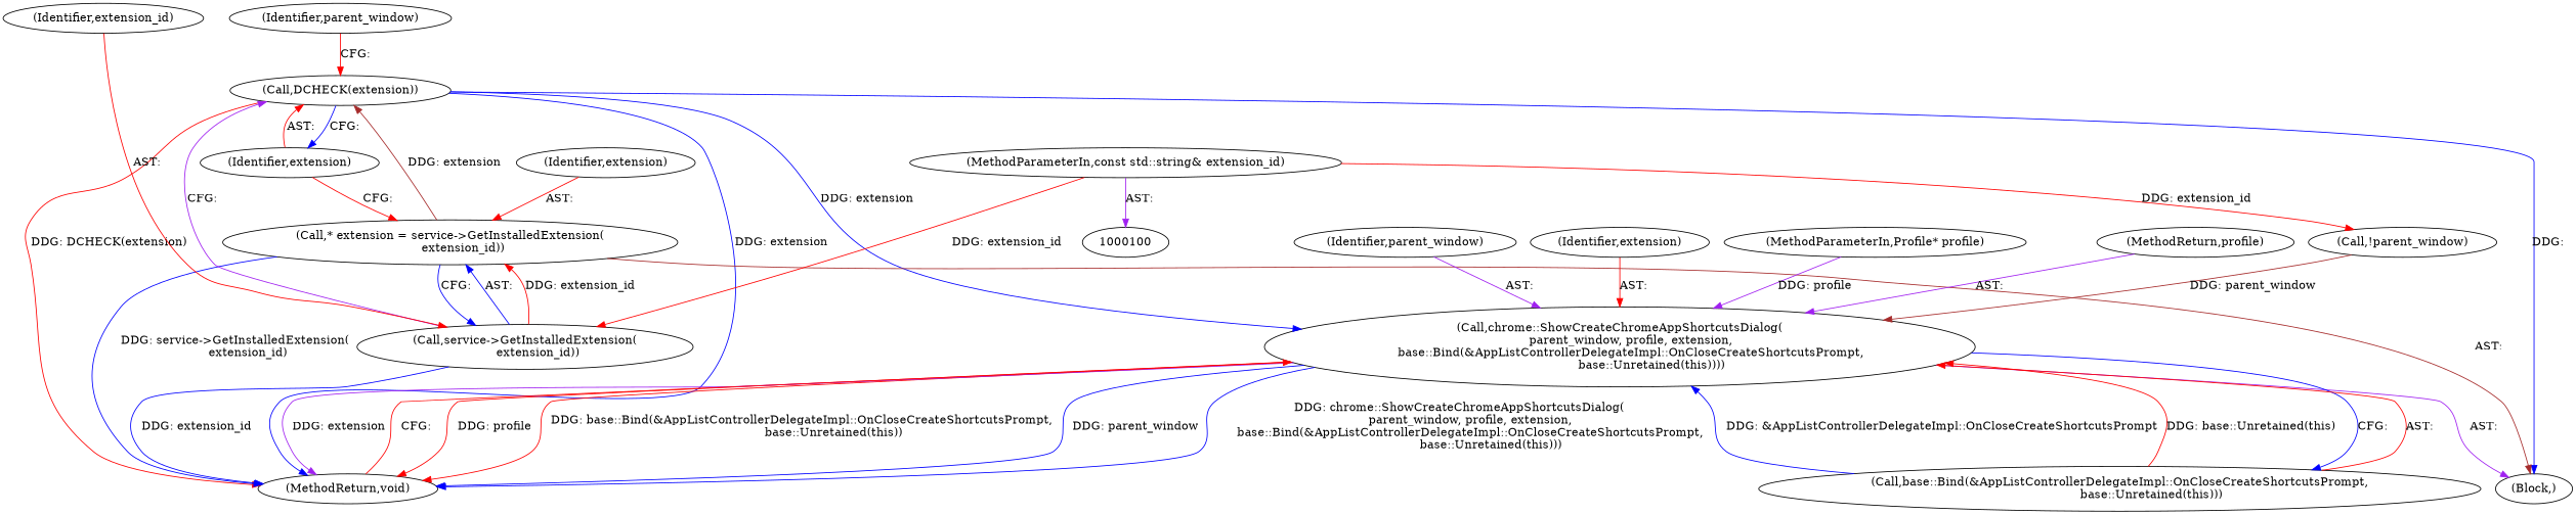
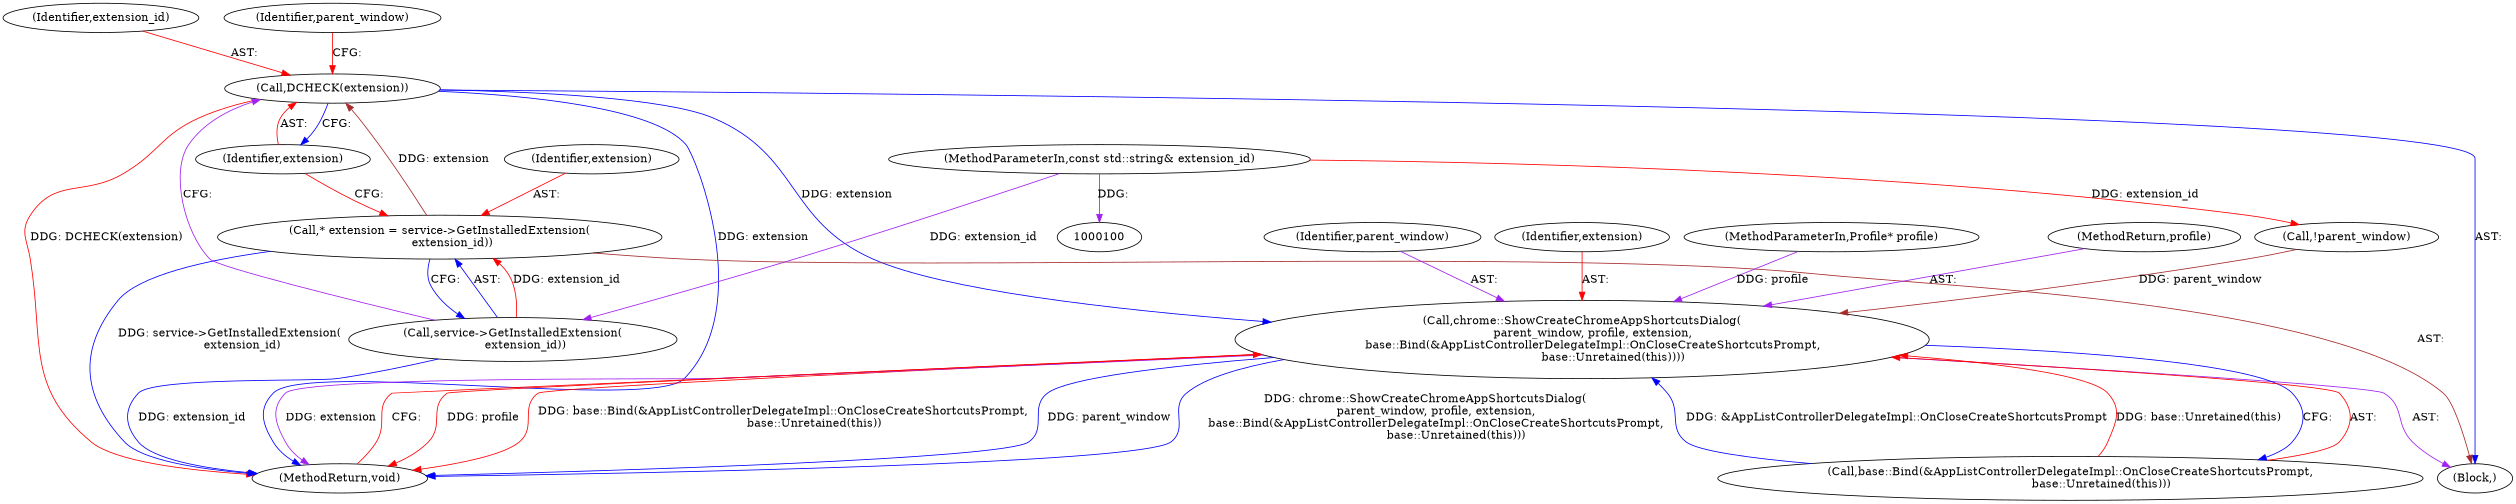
  digraph {
    edge [color=red]
    n1 [label="(Call,DCHECK(extension))"]
    n2 [label="(Call,chrome::ShowCreateChromeAppShortcutsDialog(\n      parent_window, profile, extension,\n      base::Bind(&AppListControllerDelegateImpl::OnCloseCreateShortcutsPrompt,\n                 base::Unretained(this))))"]
    n3 [label="(Identifier,extension)"]
    n4 [label="(Block,)"]
    n5 [label="(MethodReturn,void)"]
    n6 [label="(Call,base::Bind(&AppListControllerDelegateImpl::OnCloseCreateShortcutsPrompt,\n                 base::Unretained(this)))"]
    n7 [label="(Call,* extension = service->GetInstalledExtension(\n       extension_id))"]
    n8 [label="(Call,service->GetInstalledExtension(\n       extension_id))"]
    n9 [label="(Identifier,extension_id)"]
    n10 [label="(MethodParameterIn,const std::string& extension_id)"]
    1000100
    n12 [label="(Call,!parent_window)"]
    n13 [label="(Identifier,parent_window)"]
    n14 [label="(Identifier,extension)"]
    n15 [label="(MethodReturn,profile)"]
    n16 [label="(Identifier,parent_window)"]
    n17 [label="(Identifier,extension)"]
    n18 [label="(MethodParameterIn,Profile* profile)"]
    n1 -> n2 [color=blue label="DDG: extension"]
    n1 -> n3 [color=blue label="CFG: "]
-   n1 -> n4 [color=blue label="DDG: "]
+   n1 -> n4 [color=blue label="AST: "]
    n1 -> n5 [label="DDG: DCHECK(extension)"]
    n1 -> n5 [color=blue label="DDG: extension"]
    n2 -> n4 [color=purple label="AST: "]
    n2 -> n5 [label="DDG: profile"]
    n2 -> n5 [label="DDG: base::Bind(&AppListControllerDelegateImpl::OnCloseCreateShortcutsPrompt,\n                 base::Unretained(this))"]
    n2 -> n5 [color=blue label="DDG: parent_window"]
    n2 -> n5 [color=blue label="DDG: chrome::ShowCreateChromeAppShortcutsDialog(\n      parent_window, profile, extension,\n      base::Bind(&AppListControllerDelegateImpl::OnCloseCreateShortcutsPrompt,\n                 base::Unretained(this)))"]
    n2 -> n5 [color=purple label="DDG: extension"]
    n2 -> n6 [color=blue label="CFG: "]
    n3 -> n1 [label="AST: "]
    n3 -> n7 [label="CFG: "]
    n5 -> n2 [label="CFG: "]
    n6 -> n2 [label="AST: "]
    n6 -> n2 [color=blue label="DDG: &AppListControllerDelegateImpl::OnCloseCreateShortcutsPrompt"]
    n6 -> n2 [label="DDG: base::Unretained(this)"]
    n7 -> n1 [color=brown label="DDG: extension"]
    n7 -> n4 [color=brown label="AST: "]
    n7 -> n5 [color=blue label="DDG: service->GetInstalledExtension(\n       extension_id)"]
    n7 -> n8 [color=blue label="CFG: "]
    n8 -> n1 [color=purple label="CFG: "]
    n8 -> n5 [color=blue label="DDG: extension_id"]
    n8 -> n7 [color=blue label="AST: "]
    n8 -> n7 [label="DDG: extension_id"]
-   n9 -> n8 [label="AST: "]
-   n10 -> n8 [label="DDG: extension_id"]
-   n10 -> 1000100 [color=purple label="AST: "]
+   n9 -> n1 [label="AST: "]
+   n10 -> n8 [color=purple label="DDG: extension_id"]
+   n10 -> 1000100 [color=purple label="DDG: "]
    n10 -> n12 [label="DDG: extension_id"]
    n12 -> n2 [color=brown label="DDG: parent_window"]
    n13 -> n1 [label="CFG: "]
    n14 -> n7 [label="AST: "]
    n15 -> n2 [color=purple label="AST: "]
    n16 -> n2 [color=purple label="AST: "]
    n17 -> n2 [label="AST: "]
    n18 -> n2 [color=purple label="DDG: profile"]
  }
